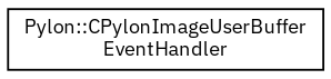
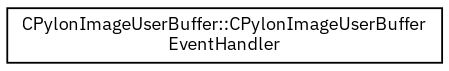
  digraph {
    rankdir=LR
    fontname="IBM Plex Sans"
-   n1 [color=black fillcolor=white fontname="IBM Plex Sans" fontsize=10 height=0.2 label="Pylon::CPylonImageUserBuffer\lEventHandler" shape=record style=filled width=0.4]
+   n1 [color=black fillcolor=white fontname="IBM Plex Sans" fontsize=10 height=0.2 label="CPylonImageUserBuffer::CPylonImageUserBuffer\lEventHandler" shape=record style=filled width=0.4]
  }
